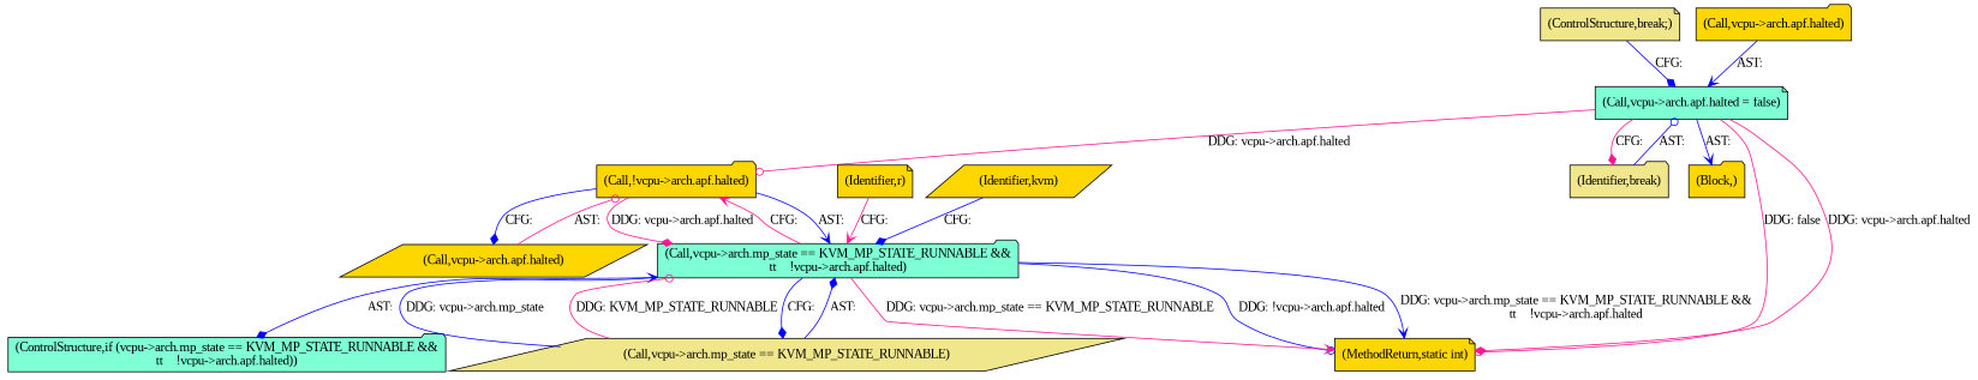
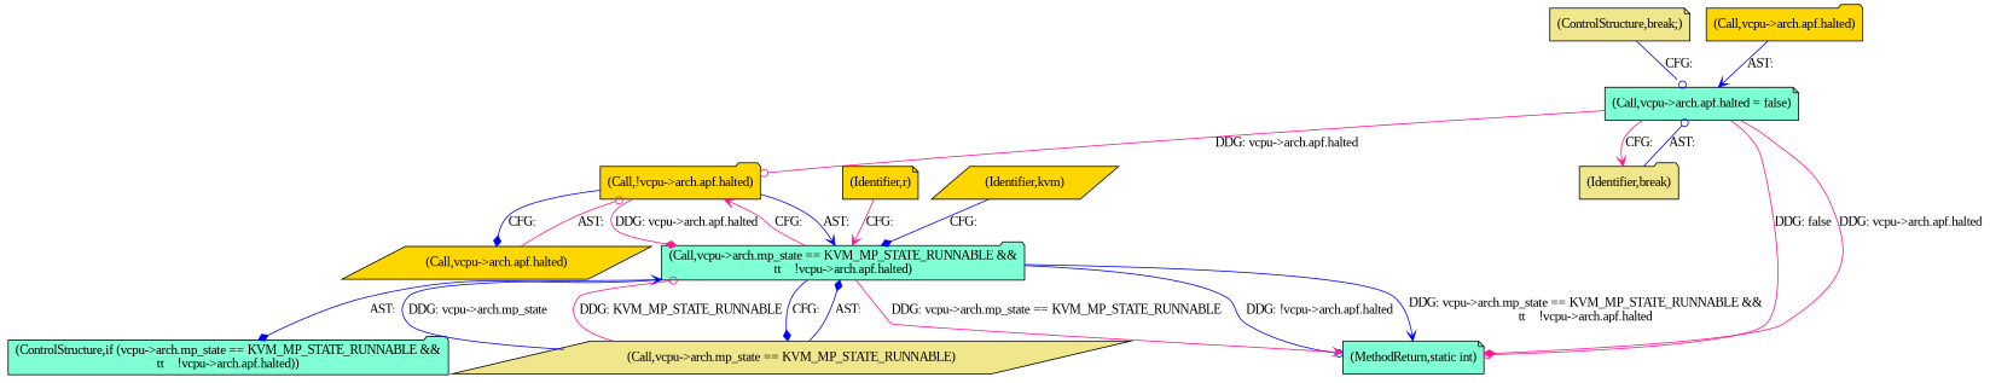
  digraph {
    fontname="Liberation Serif"
    node [fillcolor=gold fontname="Liberation Serif" shape=folder style=filled]
    edge [arrowhead=vee color=blue fontname="Liberation Serif"]
    n1 [label="(Call,!vcpu->arch.apf.halted)"]
    n2 [fillcolor=aquamarine label="(Call,vcpu->arch.mp_state == KVM_MP_STATE_RUNNABLE &&\n\t\t    !vcpu->arch.apf.halted)"]
    n3 [label="(Call,vcpu->arch.apf.halted)" shape=parallelogram]
-   n4 [label="(MethodReturn,static int)" shape=note]
+   n4 [fillcolor=aquamarine label="(MethodReturn,static int)" shape=note]
    n5 [fillcolor=aquamarine label="(ControlStructure,if (vcpu->arch.mp_state == KVM_MP_STATE_RUNNABLE &&\n\t\t    !vcpu->arch.apf.halted))"]
    n6 [fillcolor=khaki label="(Call,vcpu->arch.mp_state == KVM_MP_STATE_RUNNABLE)" shape=parallelogram]
    n7 [fillcolor=aquamarine label="(Call,vcpu->arch.apf.halted = false)" shape=note]
    n8 [fillcolor=khaki label="(Identifier,break)"]
-   n9 [label="(Block,)"]
    n10 [fillcolor=khaki label="(ControlStructure,break;)" shape=note]
    n11 [label="(Identifier,r)" shape=note]
    n12 [label="(Call,vcpu->arch.apf.halted)"]
    n13 [label="(Identifier,kvm)" shape=parallelogram]
    n1 -> n2 [label="AST: "]
    n1 -> n2 [arrowhead=diamond color=deeppink label="DDG: vcpu->arch.apf.halted"]
    n1 -> n3 [arrowhead=diamond label="CFG: "]
    n2 -> n1 [color=deeppink label="CFG: "]
    n2 -> n4 [arrowhead=odot label="DDG: !vcpu->arch.apf.halted"]
    n2 -> n4 [label="DDG: vcpu->arch.mp_state == KVM_MP_STATE_RUNNABLE &&\n\t\t    !vcpu->arch.apf.halted"]
    n2 -> n4 [color=deeppink label="DDG: vcpu->arch.mp_state == KVM_MP_STATE_RUNNABLE"]
    n2 -> n5 [arrowhead=diamond label="AST: "]
    n2 -> n6 [arrowhead=diamond label="CFG: "]
    n3 -> n1 [arrowhead=odot color=deeppink label="AST: "]
    n6 -> n2 [arrowhead=diamond label="AST: "]
    n6 -> n2 [label="DDG: vcpu->arch.mp_state"]
    n6 -> n2 [arrowhead=odot color=deeppink label="DDG: KVM_MP_STATE_RUNNABLE"]
    n7 -> n1 [arrowhead=odot color=deeppink label="DDG: vcpu->arch.apf.halted"]
    n7 -> n4 [arrowhead=odot color=deeppink label="DDG: false"]
    n7 -> n4 [arrowhead=diamond color=deeppink label="DDG: vcpu->arch.apf.halted"]
-   n7 -> n8 [arrowhead=diamond color=deeppink label="CFG: "]
-   n7 -> n9 [label="AST: "]
+   n7 -> n8 [color=deeppink label="CFG: "]
    n8 -> n7 [arrowhead=odot label="AST: "]
-   n10 -> n7 [arrowhead=diamond label="CFG: "]
+   n10 -> n7 [arrowhead=odot label="CFG: "]
    n11 -> n2 [color=deeppink label="CFG: "]
    n12 -> n7 [label="AST: "]
    n13 -> n2 [arrowhead=diamond label="CFG: "]
  }
